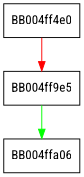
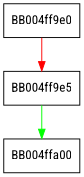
  digraph {
    fontname="Roboto Condensed"
    splines=ortho
    node [fontname="Roboto Condensed" shape=box]
    edge [fontname="Roboto Condensed"]
-   BB004ff9e0 [label=BB004ff4e0]
+   BB004ff9e0
    BB004ff9e5
-   BB004ffa00 [label=BB004ffa06]
+   BB004ffa00
    BB004ff9e0 -> BB004ff9e5 [color=red]
    BB004ff9e5 -> BB004ffa00 [color=green]
  }
